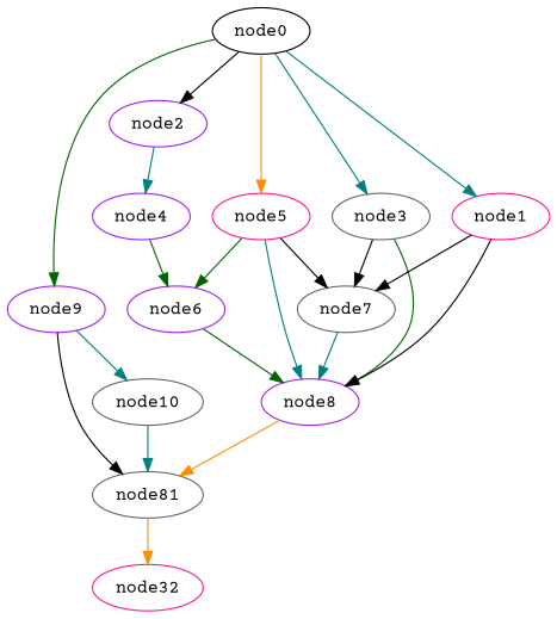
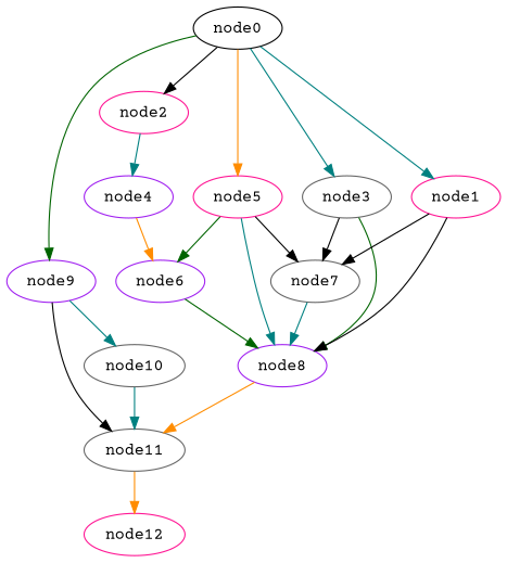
  digraph {
    fontname="Courier Prime"
    node [color=deeppink fontname="Courier Prime"]
    edge [color=teal fontname="Courier Prime"]
-   node12 [label=node32]
-   node11 [color=gray40 label=node81]
+   node12
+   node11 [color=gray40]
    node10 [color=gray40]
    node9 [color=purple]
    node8 [color=purple]
    node7 [color=gray40]
    node6 [color=purple]
    node5
    node4 [color=purple]
    node3 [color=gray40]
-   node2 [color=purple]
+   node2
    node1
    node0 [color=black]
    node11 -> node12 [color=darkorange]
    node10 -> node11
    node9 -> node11 [color=black]
    node9 -> node10
    node8 -> node11 [color=darkorange]
    node7 -> node8
    node6 -> node8 [color=darkgreen]
    node5 -> node8
    node5 -> node7 [color=black]
    node5 -> node6 [color=darkgreen]
-   node4 -> node6 [color=darkgreen]
+   node4 -> node6 [color=darkorange]
    node3 -> node8 [color=darkgreen]
    node3 -> node7 [color=black]
    node2 -> node4
    node1 -> node8 [color=black]
    node1 -> node7 [color=black]
    node0 -> node9 [color=darkgreen]
    node0 -> node5 [color=darkorange]
    node0 -> node3
    node0 -> node2 [color=black]
    node0 -> node1
  }
